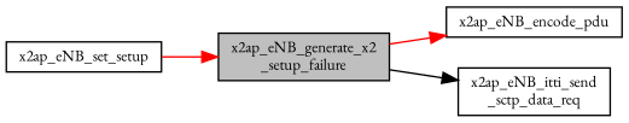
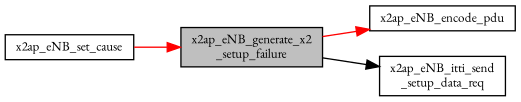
  digraph {
    fontname="EB Garamond"
    rankdir=LR
    node [color=black fillcolor=white fontname="EB Garamond" fontsize=10 shape=record style=filled]
    edge [color=red fontname="EB Garamond" fontsize=10 labelfontname=Helvetica labelfontsize=10 style=solid]
    n1 [fillcolor=grey75 fontcolor=black height=0.2 label="x2ap_eNB_generate_x2\l_setup_failure" width=0.4]
    n2 [height=0.2 label=x2ap_eNB_encode_pdu width=0.4]
-   n3 [height=0.2 label="x2ap_eNB_itti_send\l_sctp_data_req" width=0.4]
-   n4 [height=0.2 label=x2ap_eNB_set_setup width=0.4]
+   n3 [height=0.2 label="x2ap_eNB_itti_send\l_setup_data_req" width=0.4]
+   n4 [height=0.2 label=x2ap_eNB_set_cause width=0.4]
    n1 -> n2
    n1 -> n3 [color=black]
    n4 -> n1
  }
